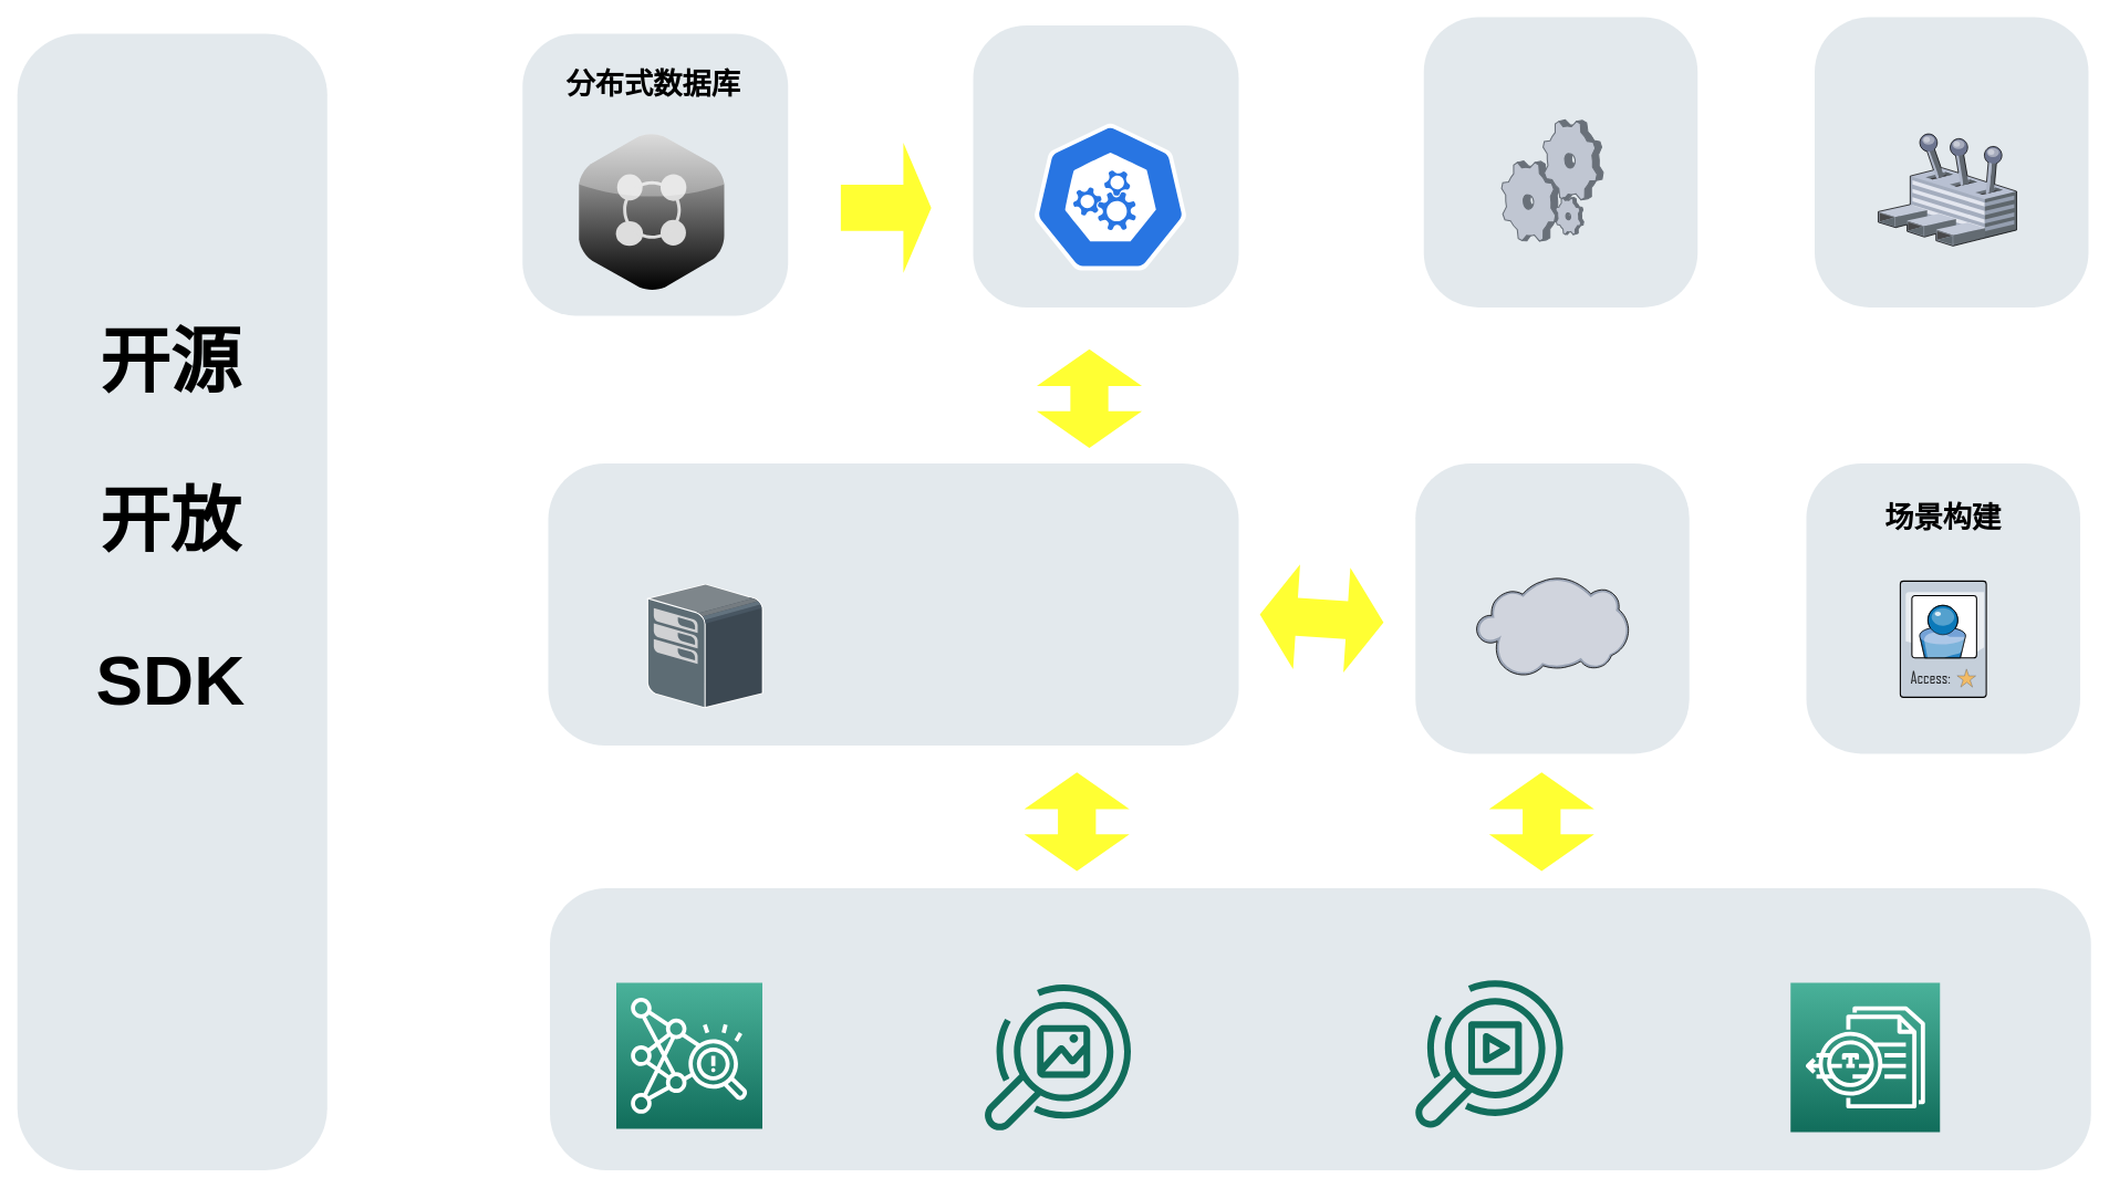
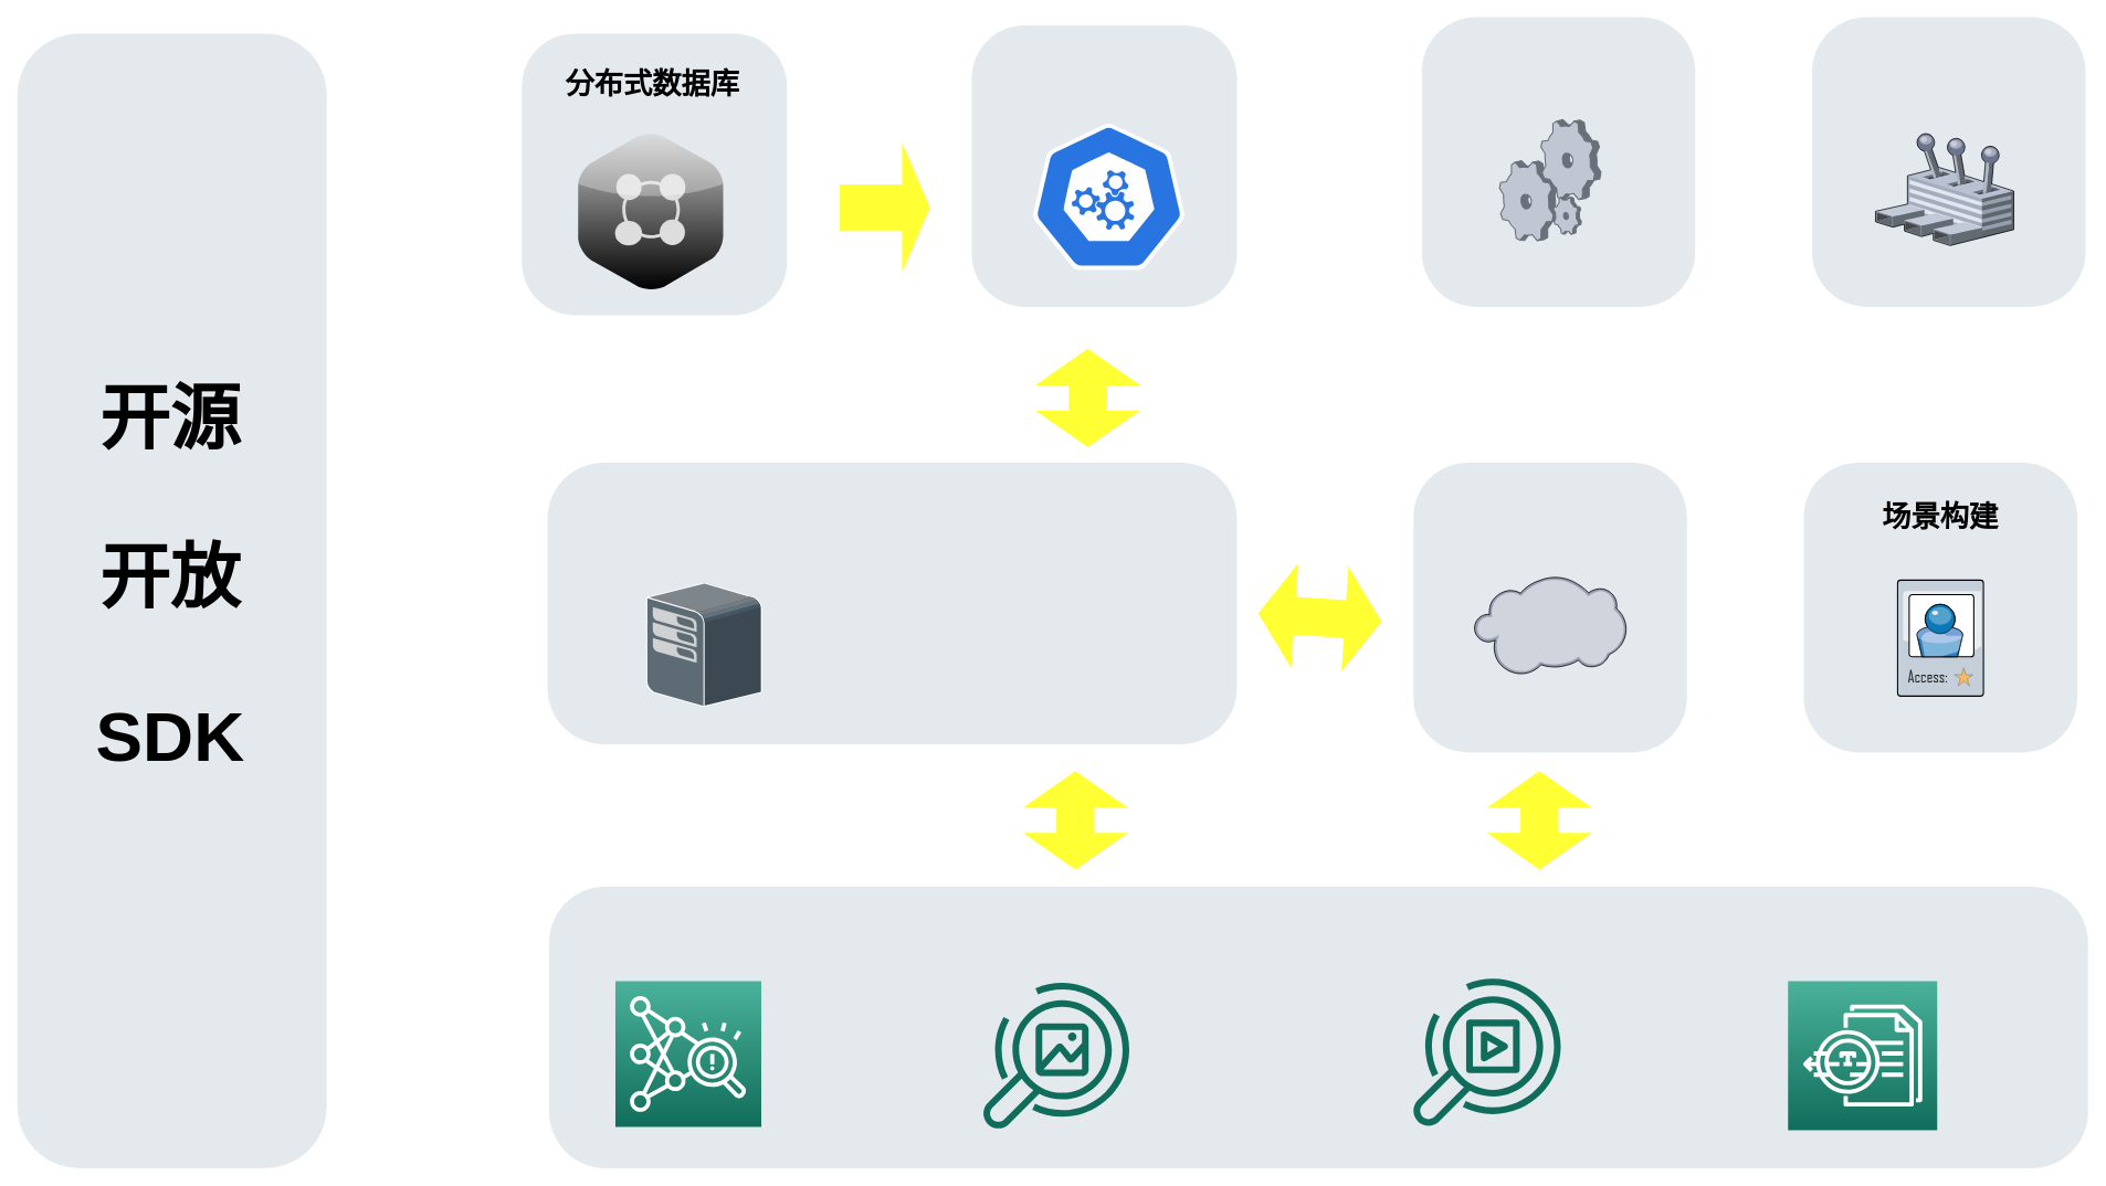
  <mxCell id="0" />
  <mxCell id="1" parent="0" />
  <mxCell id="2" value="" style="rounded=1;whiteSpace=wrap;html=1;shadow=0;strokeColor=none;fillColor=#BAC8D3;gradientColor=none;fontSize=18;fontColor=#F08705;opacity=40;fontStyle=0;strokeWidth=3;arcSize=20;" parent="1" vertex="1"><mxGeometry x="1172" y="30" width="320" height="340" as="geometry" /></mxCell>
  <mxCell id="3" value="" style="html=1;dashed=0;whitespace=wrap;fillColor=#2875E2;strokeColor=#ffffff;points=[[0.005,0.63,0],[0.1,0.2,0],[0.9,0.2,0],[0.5,0,0],[0.995,0.63,0],[0.72,0.99,0],[0.5,1,0],[0.28,0.99,0]];shape=mxgraph.kubernetes.icon;prIcon=master;fontSize=35;" parent="1" vertex="1"><mxGeometry x="1245.75" y="144" width="183.25" height="186" as="geometry" /></mxCell>
  <mxCell id="4" value="" style="rounded=1;whiteSpace=wrap;html=1;shadow=0;strokeColor=none;fillColor=#BAC8D3;gradientColor=none;fontSize=18;fontColor=#F08705;opacity=40;fontStyle=0;strokeWidth=3;arcSize=20;" parent="1" vertex="1"><mxGeometry x="629" y="40" width="320" height="340" as="geometry" /></mxCell>
  <mxCell id="5" value="分布式数据库" style="text;html=1;strokeColor=none;fillColor=none;align=center;verticalAlign=middle;whiteSpace=wrap;rounded=0;fontSize=35;fontStyle=1" parent="1" vertex="1"><mxGeometry x="627" y="90" width="320" height="20" as="geometry" /></mxCell>
  <mxCell id="6" value="" style="verticalLabelPosition=bottom;aspect=fixed;html=1;verticalAlign=top;strokeColor=none;align=center;outlineConnect=0;shape=mxgraph.citrix.role_xenmobile_device_manager;fillColor=#CCCCCC;gradientColor=#000000;gradientDirection=south;fontSize=35;" parent="1" vertex="1"><mxGeometry x="697" y="160" width="175" height="190" as="geometry" /></mxCell>
  <mxCell id="7" value="" style="rounded=1;whiteSpace=wrap;html=1;shadow=0;strokeColor=none;fillColor=#BAC8D3;gradientColor=none;fontSize=18;fontColor=#F08705;opacity=40;fontStyle=0;strokeWidth=3;arcSize=20;" parent="1" vertex="1"><mxGeometry x="660" y="558" width="832" height="340" as="geometry" /></mxCell>
  <mxCell id="8" value="" style="shadow=0;dashed=0;html=1;labelPosition=center;verticalLabelPosition=bottom;verticalAlign=top;align=center;outlineConnect=0;shape=mxgraph.veeam.3d.esx_esxi;fontSize=35;" parent="1" vertex="1"><mxGeometry x="779" y="703" width="140" height="150" as="geometry" /></mxCell>
  <mxCell id="9" value="" style="shape=flexArrow;endArrow=classic;html=1;fontSize=35;endWidth=100;endSize=10.871;width=55.714;fillColor=#FFFF33;strokeColor=none;" parent="1" edge="1"><mxGeometry width="50" height="50" relative="1" as="geometry"><mxPoint x="1012" y="250" as="sourcePoint" /><mxPoint x="1122" y="250" as="targetPoint" /></mxGeometry></mxCell>
  <mxCell id="10" value="" style="shape=flexArrow;endArrow=classic;startArrow=classic;html=1;fontSize=35;fillColor=#FFFF33;startWidth=80;startSize=14.443;width=45.714;endWidth=80;endSize=14.443;strokeColor=none;" parent="1" edge="1"><mxGeometry width="100" height="100" relative="1" as="geometry"><mxPoint x="1312" y="540" as="sourcePoint" /><mxPoint x="1312" y="420" as="targetPoint" /></mxGeometry></mxCell>
  <mxCell id="11" value="" style="shape=image;html=1;verticalAlign=top;verticalLabelPosition=bottom;labelBackgroundColor=#ffffff;imageAspect=0;aspect=fixed;image=https://cdn4.iconfinder.com/data/icons/REALVISTA/text/png/128/shapes.png;fontSize=35;" parent="1" vertex="1"><mxGeometry x="1223" y="680" width="150" height="150" as="geometry" /></mxCell>
  <mxCell id="12" value="" style="rounded=1;whiteSpace=wrap;html=1;shadow=0;strokeColor=none;fillColor=#BAC8D3;gradientColor=none;fontSize=18;fontColor=#F08705;opacity=40;fontStyle=0;strokeWidth=3;arcSize=20;" parent="1" vertex="1"><mxGeometry x="1715" y="20" width="330" height="350" as="geometry" /></mxCell>
  <mxCell id="13" value="" style="rounded=1;whiteSpace=wrap;html=1;shadow=0;strokeColor=none;fillColor=#BAC8D3;gradientColor=none;fontSize=18;fontColor=#F08705;opacity=40;fontStyle=0;strokeWidth=3;arcSize=20;" parent="1" vertex="1"><mxGeometry x="2186" y="20" width="330" height="350" as="geometry" /></mxCell>
  <mxCell id="14" value="" style="rounded=1;whiteSpace=wrap;html=1;shadow=0;strokeColor=none;fillColor=#BAC8D3;gradientColor=none;fontSize=18;fontColor=#F08705;opacity=40;fontStyle=0;strokeWidth=3;arcSize=20;" parent="1" vertex="1"><mxGeometry x="1705" y="558" width="330" height="350" as="geometry" /></mxCell>
  <mxCell id="15" value="" style="rounded=1;whiteSpace=wrap;html=1;shadow=0;strokeColor=none;fillColor=#BAC8D3;gradientColor=none;fontSize=18;fontColor=#F08705;opacity=40;fontStyle=0;strokeWidth=3;arcSize=20;" parent="1" vertex="1"><mxGeometry x="2176" y="558" width="330" height="350" as="geometry" /></mxCell>
  <mxCell id="16" value="场景构建" style="text;html=1;strokeColor=none;fillColor=none;align=center;verticalAlign=middle;whiteSpace=wrap;rounded=0;fontSize=35;fontStyle=1" parent="1" vertex="1"><mxGeometry x="2181" y="613" width="320" height="20" as="geometry" /></mxCell>
  <mxCell id="17" value="" style="shape=flexArrow;endArrow=classic;startArrow=classic;html=1;fontSize=35;fillColor=#FFFF33;startWidth=80;startSize=14.443;width=45.714;endWidth=80;endSize=14.443;strokeColor=none;" parent="1" edge="1"><mxGeometry width="100" height="100" relative="1" as="geometry"><mxPoint x="1667" y="750" as="sourcePoint" /><mxPoint x="1517" y="740" as="targetPoint" /></mxGeometry></mxCell>
  <mxCell id="18" value="" style="verticalLabelPosition=bottom;aspect=fixed;html=1;verticalAlign=top;strokeColor=none;align=center;outlineConnect=0;shape=mxgraph.citrix.process;fontSize=35;" parent="1" vertex="1"><mxGeometry x="1808.77" y="144" width="122.45" height="146" as="geometry" /></mxCell>
  <mxCell id="19" value="" style="verticalLabelPosition=bottom;aspect=fixed;html=1;verticalAlign=top;strokeColor=none;align=center;outlineConnect=0;shape=mxgraph.citrix.user_control;fontSize=35;" parent="1" vertex="1"><mxGeometry x="2262.62" y="160" width="166.76" height="136" as="geometry" /></mxCell>
  <mxCell id="20" value="" style="verticalLabelPosition=bottom;aspect=fixed;html=1;verticalAlign=top;strokeColor=none;align=center;outlineConnect=0;shape=mxgraph.citrix.access_card;fontSize=35;" parent="1" vertex="1"><mxGeometry x="2289.2" y="700" width="103.6" height="140" as="geometry" /></mxCell>
  <mxCell id="21" value="" style="verticalLabelPosition=bottom;aspect=fixed;html=1;verticalAlign=top;strokeColor=none;align=center;outlineConnect=0;shape=mxgraph.citrix.cloud;fontSize=35;" parent="1" vertex="1"><mxGeometry x="1778.06" y="695" width="183.87" height="120" as="geometry" /></mxCell>
  <mxCell id="22" value="" style="rounded=1;whiteSpace=wrap;html=1;shadow=0;strokeColor=none;fillColor=#BAC8D3;gradientColor=none;fontSize=18;fontColor=#F08705;opacity=40;fontStyle=0;strokeWidth=3;arcSize=20;" parent="1" vertex="1"><mxGeometry x="662" y="1070" width="1857" height="340" as="geometry" /></mxCell>
  <mxCell id="23" value="" style="shape=flexArrow;endArrow=classic;startArrow=classic;html=1;fontSize=35;fillColor=#FFFF33;startWidth=80;startSize=14.443;width=45.714;endWidth=80;endSize=14.443;strokeColor=none;" parent="1" edge="1"><mxGeometry width="100" height="100" relative="1" as="geometry"><mxPoint x="1857" y="1050" as="sourcePoint" /><mxPoint x="1857" y="930" as="targetPoint" /></mxGeometry></mxCell>
  <mxCell id="24" value="" style="shape=flexArrow;endArrow=classic;startArrow=classic;html=1;fontSize=35;fillColor=#FFFF33;startWidth=80;startSize=14.443;width=45.714;endWidth=80;endSize=14.443;strokeColor=none;" parent="1" edge="1"><mxGeometry width="100" height="100" relative="1" as="geometry"><mxPoint x="1297" y="1050" as="sourcePoint" /><mxPoint x="1297" y="930" as="targetPoint" /></mxGeometry></mxCell>
  <mxCell id="25" value="" style="outlineConnect=0;fontColor=#232F3E;gradientColor=none;fillColor=#116D5B;strokeColor=none;dashed=0;verticalLabelPosition=bottom;verticalAlign=top;align=center;html=1;fontSize=12;fontStyle=0;aspect=fixed;pointerEvents=1;shape=mxgraph.aws4.rekognition_image;" parent="1" vertex="1"><mxGeometry x="1184.31" y="1184" width="177.69" height="180" as="geometry" /></mxCell>
  <mxCell id="26" value="" style="outlineConnect=0;fontColor=#232F3E;gradientColor=none;fillColor=#116D5B;strokeColor=none;dashed=0;verticalLabelPosition=bottom;verticalAlign=top;align=center;html=1;fontSize=12;fontStyle=0;aspect=fixed;pointerEvents=1;shape=mxgraph.aws4.rekognition_video;" parent="1" vertex="1"><mxGeometry x="1705" y="1180" width="177.7" height="180" as="geometry" /></mxCell>
  <mxCell id="27" value="" style="points=[[0,0,0],[0.25,0,0],[0.5,0,0],[0.75,0,0],[1,0,0],[0,1,0],[0.25,1,0],[0.5,1,0],[0.75,1,0],[1,1,0],[0,0.25,0],[0,0.5,0],[0,0.75,0],[1,0.25,0],[1,0.5,0],[1,0.75,0]];outlineConnect=0;fontColor=#232F3E;gradientColor=#4AB29A;gradientDirection=north;fillColor=#116D5B;strokeColor=#ffffff;dashed=0;verticalLabelPosition=bottom;verticalAlign=top;align=center;html=1;fontSize=12;fontStyle=0;aspect=fixed;shape=mxgraph.aws4.resourceIcon;resIcon=mxgraph.aws4.textract;" parent="1" vertex="1"><mxGeometry x="2157" y="1184" width="180" height="180" as="geometry" /></mxCell>
  <mxCell id="28" value="" style="points=[[0,0,0],[0.25,0,0],[0.5,0,0],[0.75,0,0],[1,0,0],[0,1,0],[0.25,1,0],[0.5,1,0],[0.75,1,0],[1,1,0],[0,0.25,0],[0,0.5,0],[0,0.75,0],[1,0.25,0],[1,0.5,0],[1,0.75,0]];outlineConnect=0;fontColor=#232F3E;gradientColor=#4AB29A;gradientDirection=north;fillColor=#116D5B;strokeColor=#ffffff;dashed=0;verticalLabelPosition=bottom;verticalAlign=top;align=center;html=1;fontSize=12;fontStyle=0;aspect=fixed;shape=mxgraph.aws4.resourceIcon;resIcon=mxgraph.aws4.fraud_detector;" parent="1" vertex="1"><mxGeometry x="742" y="1184" width="176" height="176" as="geometry" /></mxCell>
  <mxCell id="29" value="" style="rounded=1;whiteSpace=wrap;html=1;shadow=0;strokeColor=none;fillColor=#BAC8D3;gradientColor=none;fontSize=18;fontColor=#F08705;opacity=40;fontStyle=0;strokeWidth=3;arcSize=20;" parent="1" vertex="1"><mxGeometry x="20.25" y="40" width="373.5" height="1370" as="geometry" /></mxCell>
- <mxCell id="30" value="&lt;p style=&quot;line-height: 500%&quot;&gt;&lt;font style=&quot;font-size: 85px&quot;&gt;开源开放SDK&lt;/font&gt;&lt;/p&gt;" style="text;html=1;strokeColor=none;fillColor=none;align=center;verticalAlign=middle;whiteSpace=wrap;rounded=0;fontSize=35;fontStyle=1" parent="1" vertex="1"><mxGeometry x="100" y="80" width="210" height="1110" as="geometry" /></mxCell>
+ <mxCell id="30" value="&lt;p style=&quot;line-height: 500%&quot;&gt;&lt;font style=&quot;font-size: 85px&quot;&gt;开源开放SDK&lt;/font&gt;&lt;/p&gt;" style="text;html=1;strokeColor=none;fillColor=none;align=center;verticalAlign=middle;whiteSpace=wrap;rounded=0;fontSize=35;fontStyle=1" parent="1" vertex="1"><mxGeometry x="100" y="150" width="210" height="1110" as="geometry" /></mxCell>
